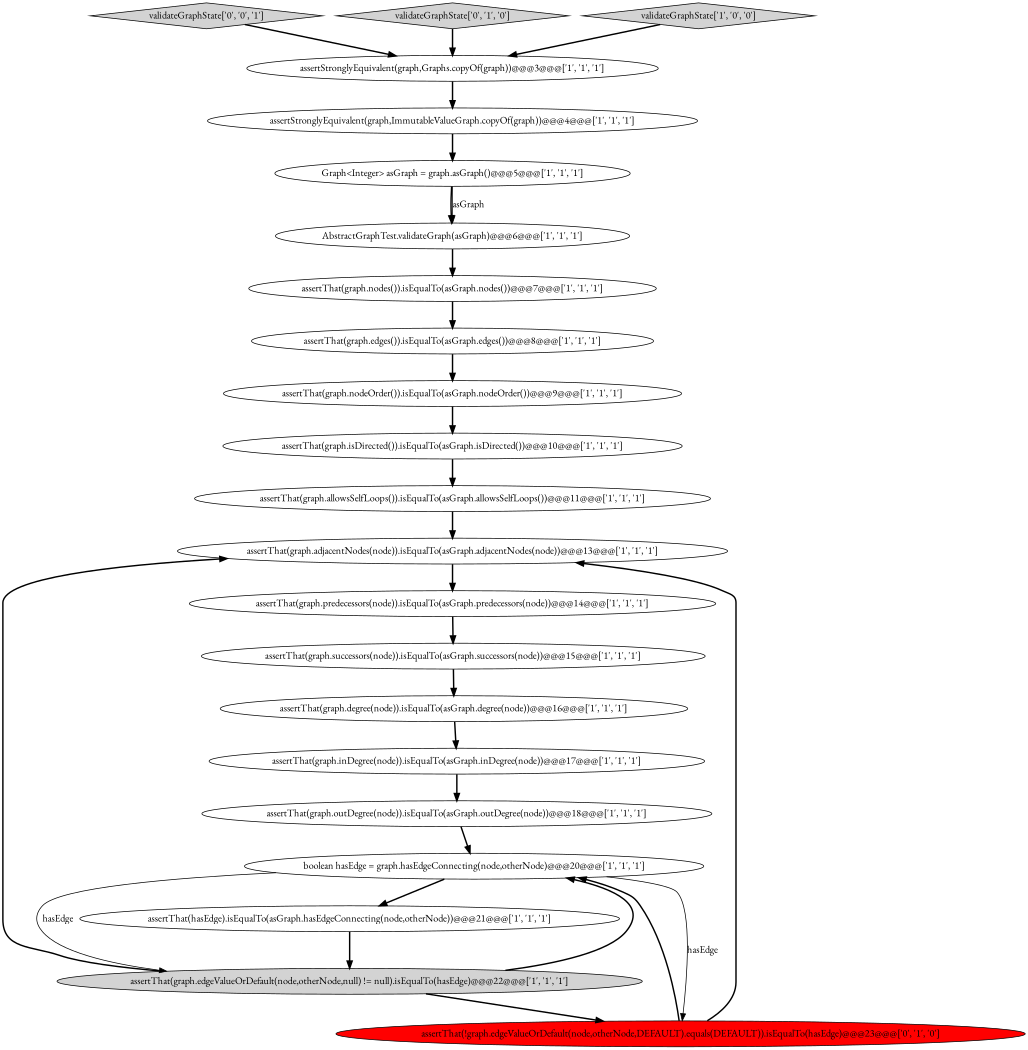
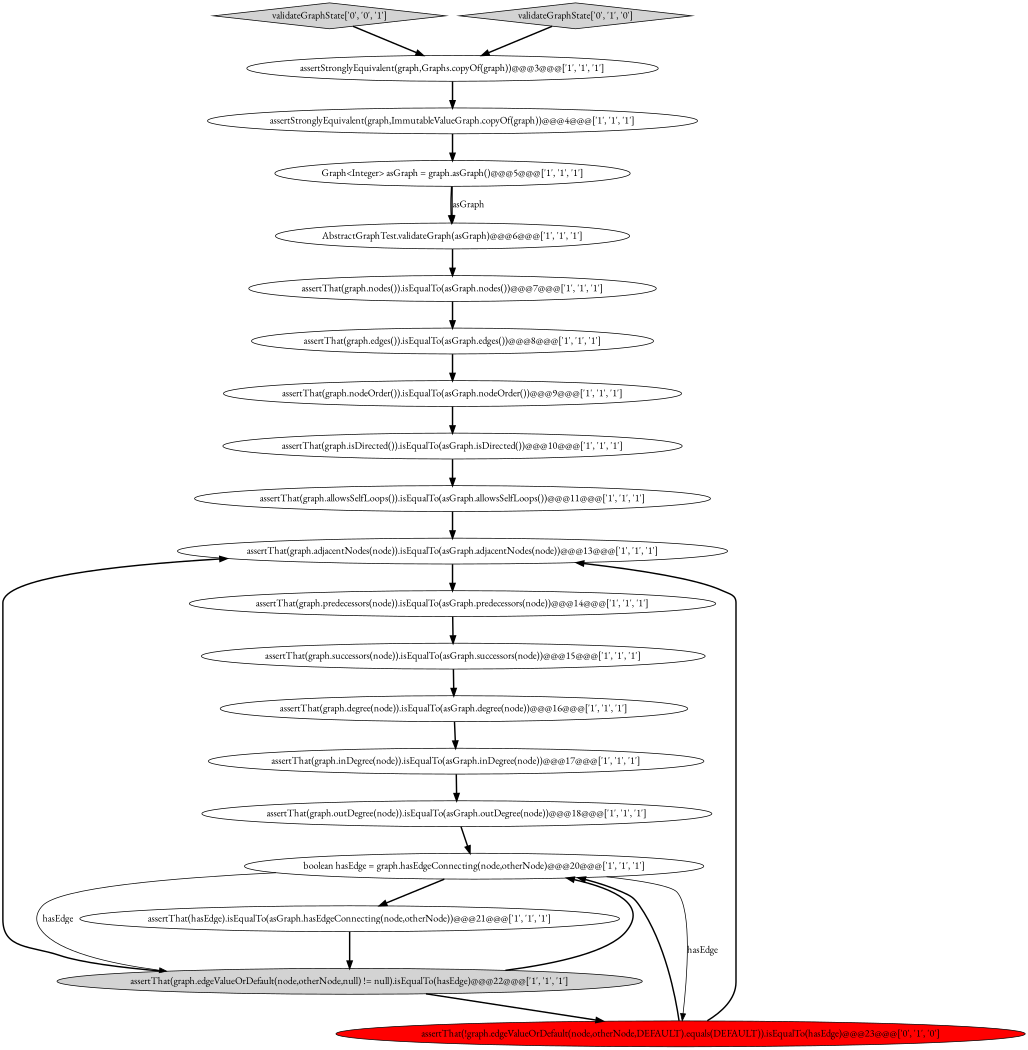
  digraph {
    fontname="EB Garamond"
    node [fillcolor=white shape=ellipse style=filled fontname="EB Garamond"]
    edge [style=bold fontname="EB Garamond"]
    n1 [label="assertThat(graph.edges()).isEqualTo(asGraph.edges())@@@8@@@['1', '1', '1']"]
    n2 [label="assertThat(graph.nodeOrder()).isEqualTo(asGraph.nodeOrder())@@@9@@@['1', '1', '1']"]
    n3 [label="assertThat(graph.outDegree(node)).isEqualTo(asGraph.outDegree(node))@@@18@@@['1', '1', '1']"]
    n4 [label="boolean hasEdge = graph.hasEdgeConnecting(node,otherNode)@@@20@@@['1', '1', '1']"]
    n5 [label="assertThat(graph.inDegree(node)).isEqualTo(asGraph.inDegree(node))@@@17@@@['1', '1', '1']"]
    n6 [fillcolor=lightgray label="assertThat(graph.edgeValueOrDefault(node,otherNode,null) != null).isEqualTo(hasEdge)@@@22@@@['1', '1', '1']"]
    n7 [label="assertThat(graph.adjacentNodes(node)).isEqualTo(asGraph.adjacentNodes(node))@@@13@@@['1', '1', '1']"]
    n8 [fillcolor=red label="assertThat(!graph.edgeValueOrDefault(node,otherNode,DEFAULT).equals(DEFAULT)).isEqualTo(hasEdge)@@@23@@@['0', '1', '0']"]
    n9 [label="assertThat(graph.degree(node)).isEqualTo(asGraph.degree(node))@@@16@@@['1', '1', '1']"]
    n10 [label="assertThat(hasEdge).isEqualTo(asGraph.hasEdgeConnecting(node,otherNode))@@@21@@@['1', '1', '1']"]
    n11 [label="assertThat(graph.allowsSelfLoops()).isEqualTo(asGraph.allowsSelfLoops())@@@11@@@['1', '1', '1']"]
    n12 [label="assertThat(graph.isDirected()).isEqualTo(asGraph.isDirected())@@@10@@@['1', '1', '1']"]
    n13 [label="assertThat(graph.nodes()).isEqualTo(asGraph.nodes())@@@7@@@['1', '1', '1']"]
    n14 [label="assertStronglyEquivalent(graph,ImmutableValueGraph.copyOf(graph))@@@4@@@['1', '1', '1']"]
    n15 [label="Graph<Integer> asGraph = graph.asGraph()@@@5@@@['1', '1', '1']"]
    n16 [label="assertThat(graph.predecessors(node)).isEqualTo(asGraph.predecessors(node))@@@14@@@['1', '1', '1']"]
    n17 [fillcolor=lightgray label="validateGraphState['0', '0', '1']" shape=diamond]
    n18 [label="assertStronglyEquivalent(graph,Graphs.copyOf(graph))@@@3@@@['1', '1', '1']"]
    n19 [label="AbstractGraphTest.validateGraph(asGraph)@@@6@@@['1', '1', '1']"]
    n20 [label="assertThat(graph.successors(node)).isEqualTo(asGraph.successors(node))@@@15@@@['1', '1', '1']"]
    n21 [fillcolor=lightgray label="validateGraphState['0', '1', '0']" shape=diamond]
-   n22 [fillcolor=lightgray label="validateGraphState['1', '0', '0']" shape=diamond]
    n1 -> n2
    n2 -> n12
    n3 -> n4
    n4 -> n6 [label=hasEdge style=solid]
    n4 -> n8 [label=hasEdge style=solid]
    n4 -> n10
    n5 -> n3
    n6 -> n4
    n6 -> n7
    n6 -> n8
    n7 -> n16
    n8 -> n4
    n8 -> n7
    n9 -> n5
    n10 -> n6
    n11 -> n7
    n12 -> n11
    n13 -> n1
    n14 -> n15
    n15 -> n19
    n15 -> n19 [label=asGraph style=solid]
    n16 -> n20
    n17 -> n18
    n18 -> n14
    n19 -> n13
    n20 -> n9
    n21 -> n18
-   n22 -> n18
  }
